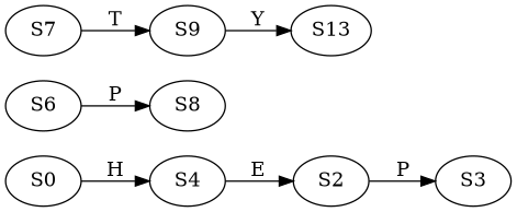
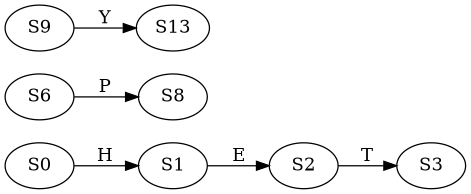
  strict digraph {
    rankdir=LR
    S0
-   S1 [label=S4]
+   S1
    S2
    S3
    S6
    S8
-   S7
    S9
    n9 [label=S13]
    S0 -> S1 [label=H]
    S1 -> S2 [label=E]
-   S2 -> S3 [label=P]
+   S2 -> S3 [label=T]
    S6 -> S8 [label=P]
-   S7 -> S9 [label=T]
    S9 -> n9 [label=Y]
  }
